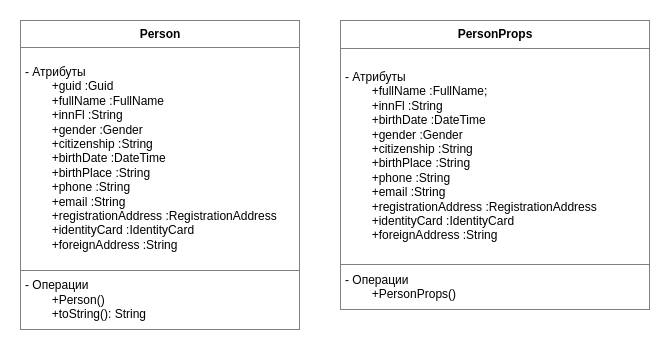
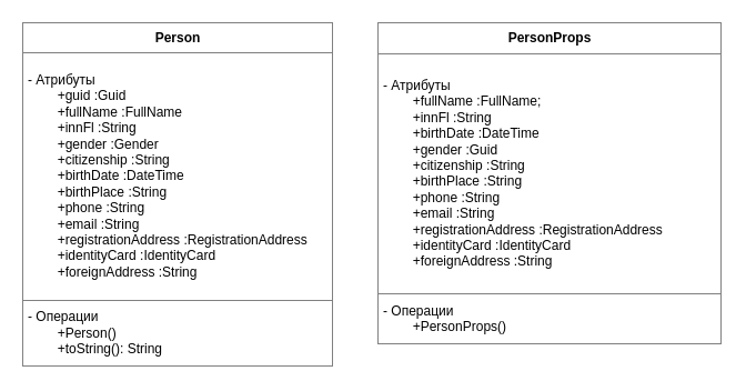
  <mxCell id="0" />
  <mxCell id="1" parent="0" />
  <mxCell id="2" value="&lt;table border=&quot;1&quot; width=&quot;100%&quot; height=&quot;100%&quot; cellpadding=&quot;4&quot; style=&quot;width:100%;height:100%;border-collapse:collapse;&quot;&gt;&lt;tbody&gt;&lt;tr&gt;&lt;th align=&quot;center&quot;&gt;&lt;b&gt;Person&lt;/b&gt;&lt;/th&gt;&lt;/tr&gt;&lt;tr align=&quot;left&quot;&gt;&lt;td&gt;- Атрибуты&lt;br&gt;&lt;span style=&quot;white-space: pre;&quot;&gt;&#09;&lt;/span&gt;+guid :Guid&lt;br&gt;&lt;span style=&quot;white-space: pre;&quot;&gt;&#09;&lt;/span&gt;+fullName :FullName&lt;br&gt;&lt;span style=&quot;white-space: pre;&quot;&gt;&#09;&lt;/span&gt;+innFl :String&lt;br&gt;&lt;span style=&quot;white-space: pre;&quot;&gt;&#09;&lt;/span&gt;+gender :Gender&lt;br&gt;&lt;span style=&quot;white-space: pre;&quot;&gt;&#09;&lt;/span&gt;+citizenship :String&lt;br&gt;&lt;span style=&quot;white-space: pre;&quot;&gt;&#09;&lt;/span&gt;+birthDate :DateTime&lt;br&gt;&lt;span style=&quot;white-space: pre;&quot;&gt;&#09;&lt;/span&gt;+birthPlace :String&lt;br&gt;&lt;span style=&quot;white-space: pre;&quot;&gt;&#09;&lt;/span&gt;+phone :String&lt;br&gt;&lt;span style=&quot;white-space: pre;&quot;&gt;&#09;&lt;/span&gt;+email :String&lt;br&gt;&lt;span style=&quot;white-space: pre;&quot;&gt;&#09;&lt;/span&gt;+registrationAddress :RegistrationAddress&lt;br&gt;&lt;span style=&quot;white-space: pre;&quot;&gt;&#09;&lt;/span&gt;+identityCard :IdentityCard &lt;br&gt;&lt;span style=&quot;white-space: pre;&quot;&gt;&#09;&lt;/span&gt;+foreignAddress :String&lt;br&gt;&lt;/td&gt;&lt;/tr&gt;&lt;tr&gt;&lt;td&gt;- Операции&lt;br&gt;&lt;div align=&quot;left&quot;&gt;&lt;span style=&quot;white-space: pre;&quot;&gt;&#09;&lt;/span&gt;+Person()&lt;br&gt;&lt;span style=&quot;white-space: pre;&quot;&gt;&#09;&lt;/span&gt;+toString(): String&lt;br&gt;&lt;/div&gt;&lt;/td&gt;&lt;/tr&gt;&lt;/tbody&gt;&lt;/table&gt;" style="text;html=1;whiteSpace=wrap;strokeColor=none;fillColor=none;overflow=fill;strokeWidth=1;" parent="1" vertex="1"><mxGeometry x="20" y="20" width="280" height="310" as="geometry" /></mxCell>
- <mxCell id="3" value="&lt;table border=&quot;1&quot; width=&quot;100%&quot; height=&quot;100%&quot; cellpadding=&quot;4&quot; style=&quot;width:100%;height:100%;border-collapse:collapse;&quot;&gt;&lt;tbody&gt;&lt;tr&gt;&lt;th align=&quot;center&quot;&gt;&lt;b&gt;PersonProps&lt;/b&gt;&lt;/th&gt;&lt;/tr&gt;&lt;tr align=&quot;left&quot;&gt;&lt;td&gt;- Атрибуты&lt;br&gt;&lt;span style=&quot;white-space: pre;&quot;&gt;&#09;&lt;/span&gt;+fullName :FullName;&lt;br&gt;&lt;span style=&quot;white-space: pre;&quot;&gt;&#09;&lt;/span&gt;&lt;span style=&quot;white-space: pre;&quot;&gt;&lt;/span&gt;+innFl :String&lt;br&gt;&lt;span style=&quot;white-space: pre;&quot;&gt;&#09;&lt;/span&gt;+birthDate :DateTime&lt;br&gt;&lt;span style=&quot;white-space: pre;&quot;&gt;&#09;&lt;/span&gt;+gender :Gender&lt;br&gt;&lt;span style=&quot;white-space: pre;&quot;&gt;&#09;&lt;/span&gt;+citizenship :String&lt;br&gt;&lt;span style=&quot;white-space: pre;&quot;&gt;&#09;&lt;/span&gt;+birthPlace :String&lt;br&gt;&lt;span style=&quot;white-space: pre;&quot;&gt;&#09;&lt;/span&gt;+phone :String&lt;br&gt;&lt;span style=&quot;white-space: pre;&quot;&gt;&#09;&lt;/span&gt;+email :String&lt;br&gt;&lt;span style=&quot;white-space: pre;&quot;&gt;&#09;&lt;/span&gt;+registrationAddress :RegistrationAddress&lt;br&gt;&lt;span style=&quot;white-space: pre;&quot;&gt;&#09;&lt;/span&gt;+identityCard :IdentityCard &lt;br&gt;&lt;span style=&quot;white-space: pre;&quot;&gt;&#09;&lt;/span&gt;+foreignAddress :String&lt;/td&gt;&lt;/tr&gt;&lt;tr&gt;&lt;td&gt;- Операции&lt;br&gt;&lt;div align=&quot;left&quot;&gt;&lt;span style=&quot;white-space: pre;&quot;&gt;&#09;&lt;/span&gt;+PersonProps()&lt;br&gt;&lt;/div&gt;&lt;/td&gt;&lt;/tr&gt;&lt;/tbody&gt;&lt;/table&gt;" style="text;html=1;whiteSpace=wrap;strokeColor=none;fillColor=none;overflow=fill;strokeWidth=1;" vertex="1" parent="1"><mxGeometry x="340" y="20" width="310" height="290" as="geometry" /></mxCell>
+ <mxCell id="3" value="&lt;table border=&quot;1&quot; width=&quot;100%&quot; height=&quot;100%&quot; cellpadding=&quot;4&quot; style=&quot;width:100%;height:100%;border-collapse:collapse;&quot;&gt;&lt;tbody&gt;&lt;tr&gt;&lt;th align=&quot;center&quot;&gt;&lt;b&gt;PersonProps&lt;/b&gt;&lt;/th&gt;&lt;/tr&gt;&lt;tr align=&quot;left&quot;&gt;&lt;td&gt;- Атрибуты&lt;br&gt;&lt;span style=&quot;white-space: pre;&quot;&gt;&#09;&lt;/span&gt;+fullName :FullName;&lt;br&gt;&lt;span style=&quot;white-space: pre;&quot;&gt;&#09;&lt;/span&gt;&lt;span style=&quot;white-space: pre;&quot;&gt;&lt;/span&gt;+innFl :String&lt;br&gt;&lt;span style=&quot;white-space: pre;&quot;&gt;&#09;&lt;/span&gt;+birthDate :DateTime&lt;br&gt;&lt;span style=&quot;white-space: pre;&quot;&gt;&#09;&lt;/span&gt;+gender :Guid&lt;br&gt;&lt;span style=&quot;white-space: pre;&quot;&gt;&#09;&lt;/span&gt;+citizenship :String&lt;br&gt;&lt;span style=&quot;white-space: pre;&quot;&gt;&#09;&lt;/span&gt;+birthPlace :String&lt;br&gt;&lt;span style=&quot;white-space: pre;&quot;&gt;&#09;&lt;/span&gt;+phone :String&lt;br&gt;&lt;span style=&quot;white-space: pre;&quot;&gt;&#09;&lt;/span&gt;+email :String&lt;br&gt;&lt;span style=&quot;white-space: pre;&quot;&gt;&#09;&lt;/span&gt;+registrationAddress :RegistrationAddress&lt;br&gt;&lt;span style=&quot;white-space: pre;&quot;&gt;&#09;&lt;/span&gt;+identityCard :IdentityCard &lt;br&gt;&lt;span style=&quot;white-space: pre;&quot;&gt;&#09;&lt;/span&gt;+foreignAddress :String&lt;/td&gt;&lt;/tr&gt;&lt;tr&gt;&lt;td&gt;- Операции&lt;br&gt;&lt;div align=&quot;left&quot;&gt;&lt;span style=&quot;white-space: pre;&quot;&gt;&#09;&lt;/span&gt;+PersonProps()&lt;br&gt;&lt;/div&gt;&lt;/td&gt;&lt;/tr&gt;&lt;/tbody&gt;&lt;/table&gt;" style="text;html=1;whiteSpace=wrap;strokeColor=none;fillColor=none;overflow=fill;strokeWidth=1;" vertex="1" parent="1"><mxGeometry x="340" y="20" width="310" height="290" as="geometry" /></mxCell>
